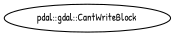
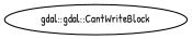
  digraph {
    rankdir=LR
    fontname="Patrick Hand"
-   n1 [color=black fillcolor=white fontname="Patrick Hand" fontsize=10 height=0.2 label="pdal::gdal::CantWriteBlock" shape=ellipse style=filled width=0.4]
+   n1 [color=black fillcolor=white fontname="Patrick Hand" fontsize=10 height=0.2 label="gdal::gdal::CantWriteBlock" shape=ellipse style=filled width=0.4]
  }
